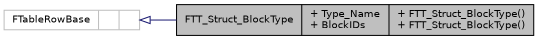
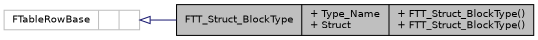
  digraph {
    rankdir=LR
    node [fontname=Helvetica fontsize=10 shape=record style=filled]
-   n1 [color=black fillcolor=grey75 fontcolor=black height=0.2 label="{FTT_Struct_BlockType\n|+ Type_Name\l+ BlockIDs\l|+ FTT_Struct_BlockType()\l+ FTT_Struct_BlockType()\l}" width=0.4]
+   n1 [color=black fillcolor=grey75 fontcolor=black height=0.2 label="{FTT_Struct_BlockType\n|+ Type_Name\l+ Struct\l|+ FTT_Struct_BlockType()\l+ FTT_Struct_BlockType()\l}" width=0.4]
    n2 [color=grey75 fillcolor=white height=0.2 label="{FTableRowBase\n||}" width=0.4]
    n2 -> n1 [arrowtail=onormal color=midnightblue dir=back fontname=Helvetica fontsize=10 labelfontname=Helvetica labelfontsize=10 style=solid]
  }
